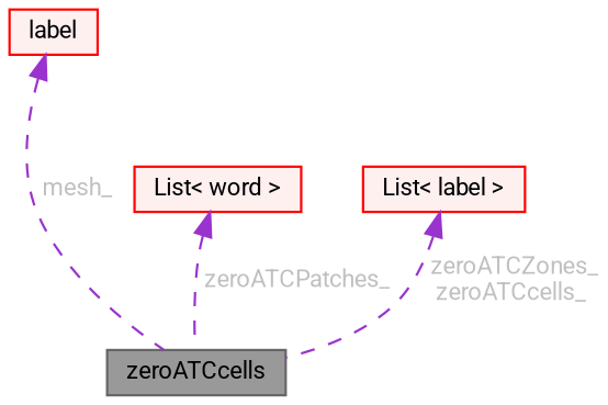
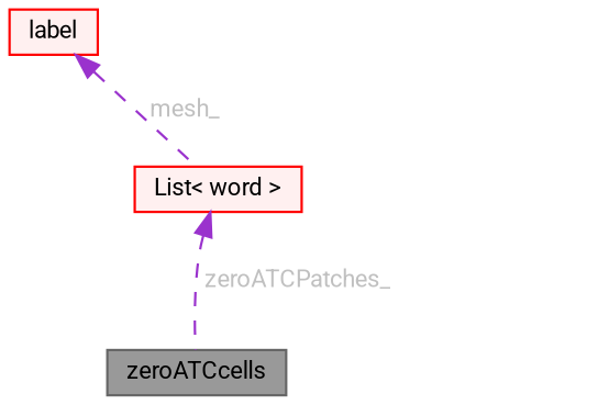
  digraph {
    fontname=Roboto
    node [color=red fillcolor="#FFF0F0" fontname=Roboto fontsize=10 shape=box style=filled]
    edge [color=darkorchid3 dir=back fontcolor=grey fontname=Roboto fontsize=10 labelfontname=Helvetica labelfontsize=10 style=dashed]
    n1 [color=gray40 fillcolor=grey60 fontcolor=black height=0.2 label=zeroATCcells width=0.4]
    n2 [height=0.2 label=label width=0.4]
    n3 [height=0.2 label="List\< word \>" width=0.4]
-   n4 [height=0.2 label="List\< label \>" width=0.4]
-   n2 -> n1 [label=" mesh_"]
+   n2 -> n3 [label=" mesh_"]
    n3 -> n1 [label=" zeroATCPatches_"]
-   n4 -> n1 [label=" zeroATCZones_\nzeroATCcells_"]
  }
